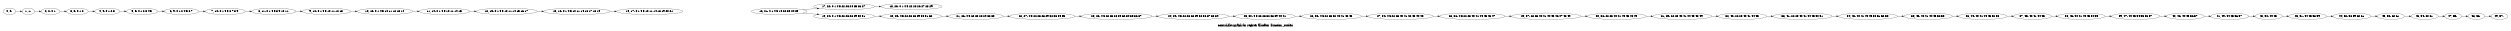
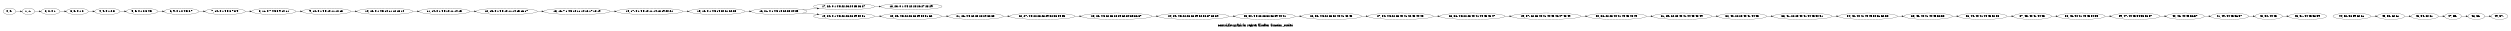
  digraph {
    label="Control-flow-graph for register allocator (function _outdec)"
    rankdir=LR
    n1 [label="0, 0: "]
    n2 [label="1, 1: "]
    n3 [label="2, 2: 0 1 "]
    n4 [label="3, 3: 0 1 2 "]
    n5 [label="4, 4: 0 1 2 3 "]
    n6 [label="5, 5: 0 1 2 3 4 5 "]
    n7 [label="6, 9: 0 1 2 4 5 6 7 "]
    n8 [label="7, 10: 0 1 4 5 6 7 8 9 "]
-   n9 [label="8, 11: 0 1 4 5 8 9 10 11 "]
+   n9 [label="8, 11: 0 7 4 5 8 9 10 11"]
    n10 [label="9, 12: 0 1 4 5 10 11 12 13 "]
    n11 [label="10, 13: 0 1 4 5 10 11 12 13 14 "]
    n12 [label="11, 14: 0 1 4 5 10 11 14 15 "]
    n13 [label="12, 15: 0 1 4 5 10 11 14 15 16 17 "]
-   n14 [label="13, 16: 0 1 4 5 10 11 14 16 17 18 19 "]
+   n14 [label="13, 16: 7 1 4 5 10 11 14 16 17 18 19"]
    n15 [label="14, 17: 0 1 4 5 10 11 14 18 19 20 21 "]
+   n16 [label="15, 18: 0 1 4 5 14 20 21 22 23 "]
    n17 [label="16, 21: 0 1 4 5 14 22 23 24 25 "]
    n18 [label="17, 22: 0 1 4 5 22 23 24 25 26 27 "]
    n19 [label="19, 24: 0 1 4 5 22 23 28 29 30 31 "]
    n20 [label="18, 23: 0 1 4 5 22 23 26 27 28 29 "]
    n21 [label="20, 25: 4 5 22 23 28 29 30 31 32 "]
    n22 [label="21, 26: 4 5 22 23 28 29 32 33 "]
    n23 [label="22, 27: 4 5 22 23 28 29 32 33 34 35 "]
    n24 [label="23, 28: 4 5 22 23 28 29 32 34 35 36 37 "]
    n25 [label="24, 29: 4 5 22 23 28 29 32 36 37 38 39 "]
    n26 [label="25, 30: 4 5 22 23 32 38 39 40 41 "]
    n27 [label="26, 33: 4 5 22 23 32 40 41 42 43 "]
    n28 [label="27, 34: 4 5 22 23 40 41 42 43 44 45 "]
    n29 [label="28, 36: 4 5 22 23 40 41 44 45 46 47 "]
    n30 [label="29, 37: 22 23 40 41 44 45 46 47 48 49 "]
    n31 [label="30, 38: 22 23 40 41 44 45 48 49 "]
    n32 [label="31, 39: 22 23 40 41 44 45 48 49 "]
    n33 [label="32, 40: 22 23 40 41 44 45 "]
    n34 [label="33, 41: 22 23 40 41 44 45 50 51 "]
    n35 [label="34, 42: 40 41 44 45 50 51 52 53 "]
    n36 [label="35, 43: 40 41 44 45 52 53 "]
    n37 [label="36, 44: 40 41 44 45 52 53 "]
    n38 [label="37, 45: 40 41 44 45 "]
    n39 [label="38, 46: 90 41 44 45 54 55"]
    n40 [label="39, 47: 44 45 54 55 56 57 "]
    n41 [label="40, 48: 44 45 56 57 "]
    n42 [label="41, 49: 44 45 56 57 "]
    n43 [label="42, 50: 44 45 "]
    n44 [label="43, 51: 44 45 58 59 "]
    n45 [label="44, 52: 58 59 60 61 "]
    n46 [label="45, 53: 60 61 "]
    n47 [label="46, 54: 60 61 "]
    n48 [label="47, 55: "]
    n49 [label="48, 56: "]
    n50 [label="49, 57: "]
    n1 -> n2
    n2 -> n3
    n3 -> n4
    n4 -> n5
    n5 -> n6
    n6 -> n7
    n7 -> n8
    n8 -> n9
    n9 -> n10
    n10 -> n11
    n11 -> n12
    n12 -> n13
    n13 -> n14
    n14 -> n15
+   n15 -> n16
+   n16 -> n17
    n17 -> n18
    n17 -> n19
    n18 -> n20
    n19 -> n21
    n21 -> n22
    n22 -> n23
    n23 -> n24
    n24 -> n25
    n25 -> n26
    n26 -> n27
    n27 -> n28
    n28 -> n29
    n29 -> n30
    n30 -> n31
    n31 -> n32
    n32 -> n33
    n33 -> n34
    n34 -> n35
    n35 -> n36
    n36 -> n37
    n37 -> n38
    n38 -> n39
    n39 -> n40
    n40 -> n41
    n41 -> n42
    n42 -> n43
    n43 -> n44
-   n44 -> n45
    n45 -> n46
    n46 -> n47
    n47 -> n48
    n48 -> n49
    n49 -> n50
  }
